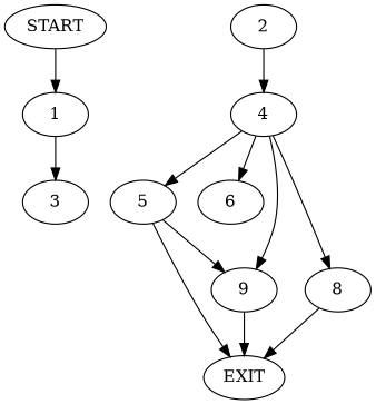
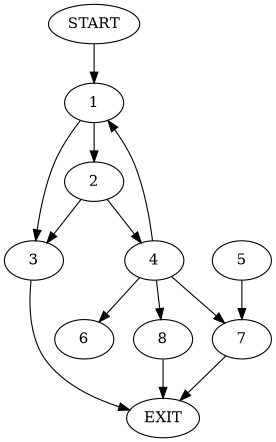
  digraph {
    n1 [label=START]
    1
    2
    3
    n5 [label=EXIT]
    4
    5
    6
-   7 [label=9]
+   7
    8
    n1 -> 1
+   1 -> 2
    1 -> 3
+   2 -> 3
    2 -> 4
-   5 -> n5
-   4 -> 5
+   3 -> n5
+   4 -> 1
    4 -> 6
    4 -> 7
    4 -> 8
    5 -> 7
    7 -> n5
    8 -> n5
  }
